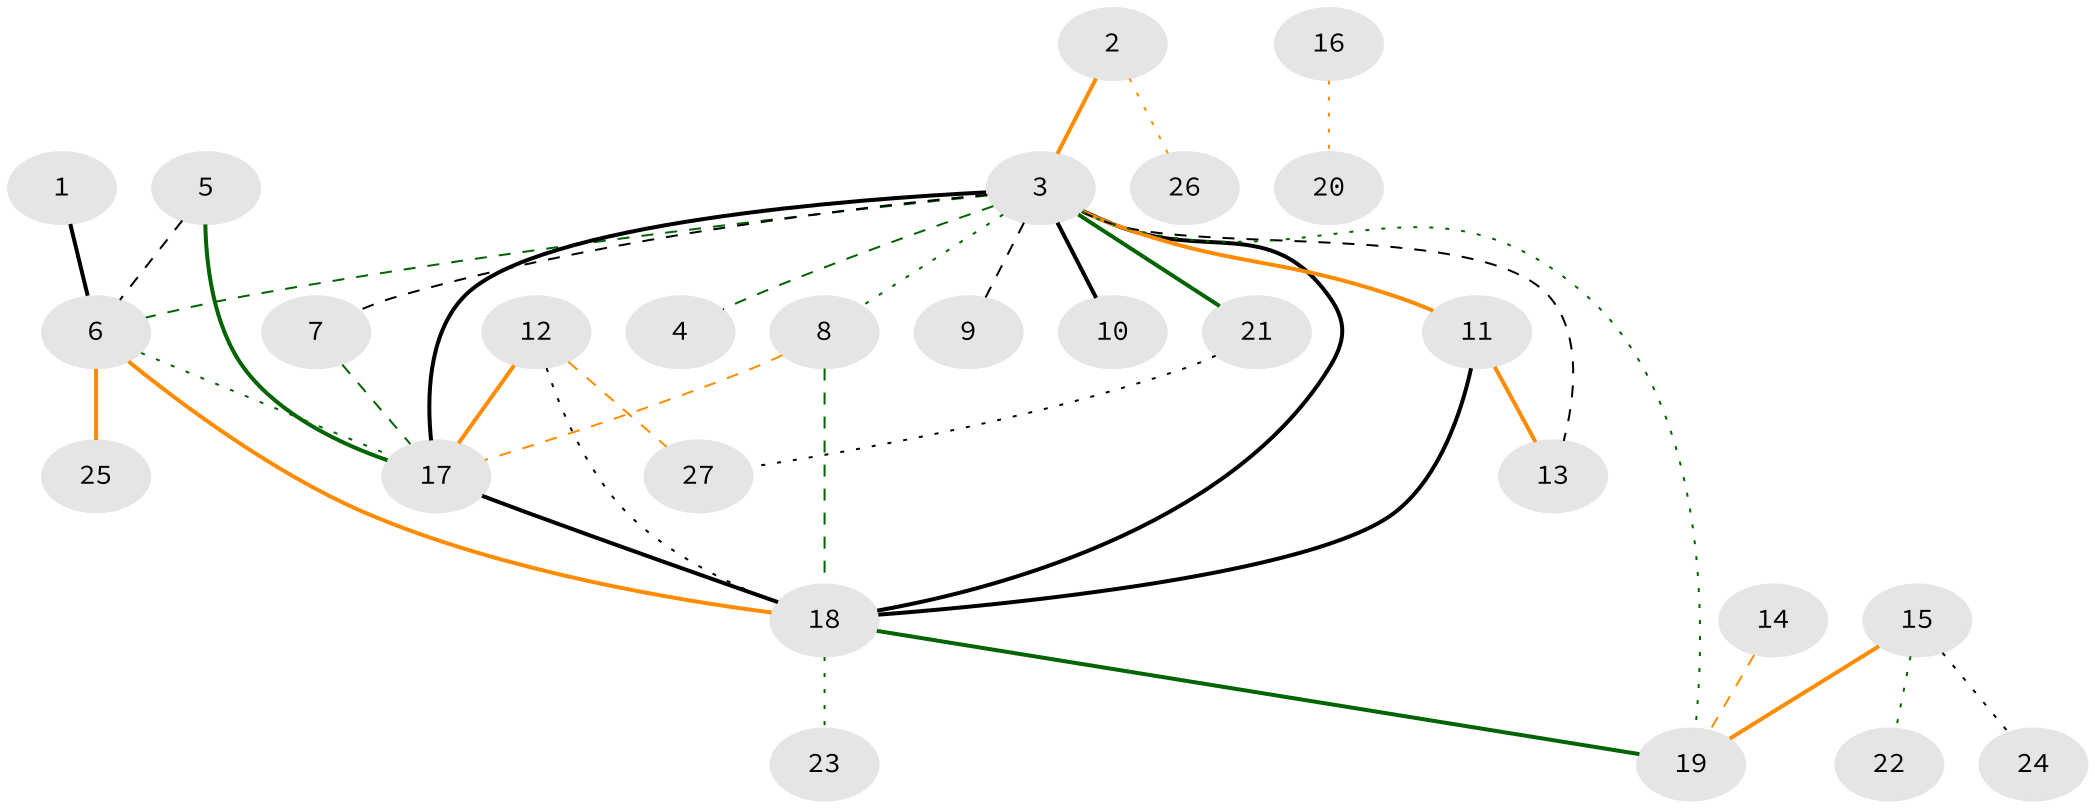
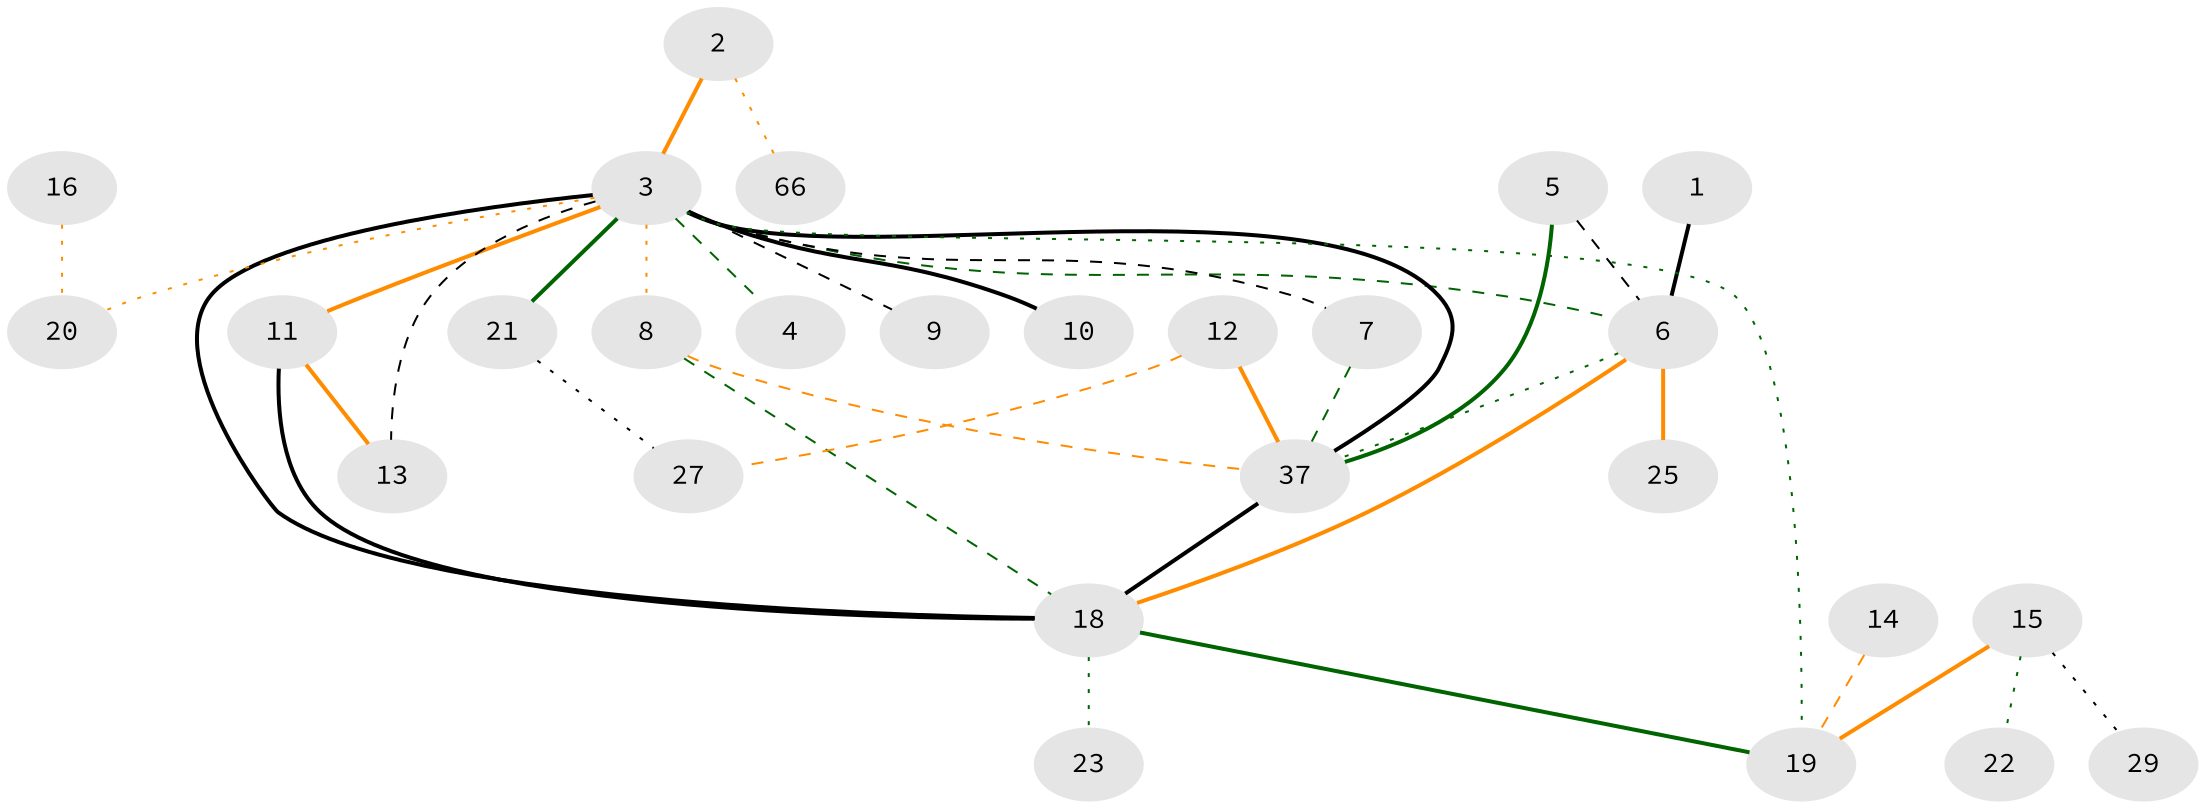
  graph {
    fontname="Source Code Pro"
    node [color=gray90 fontname="Source Code Pro" style=filled]
    edge [color=black fontname="Source Code Pro" style=bold weight=1.0]
    1
    6
-   17
+   17 [label=37]
    18
    25
    2
    3
-   26
+   26 [label=66]
    4
    7
    8
    9
    10
    11
    13
    19
    20
    21
    23
    27
    5
    12
    14
    15
    22
-   24
+   24 [label=29]
    16
    1 -- 6
    6 -- 17 [color=darkgreen style=dotted]
    6 -- 18 [color=darkorange weight=2.0]
    6 -- 25 [color=darkorange]
    17 -- 18
    18 -- 19 [color=darkgreen]
    18 -- 23 [color=darkgreen style=dotted]
    2 -- 3 [color=darkorange]
    2 -- 26 [color=darkorange style=dotted]
    3 -- 6 [color=darkgreen style=dashed]
    3 -- 17
    3 -- 18
    3 -- 4 [color=darkgreen style=dashed]
    3 -- 7 [style=dashed]
-   3 -- 8 [color=darkgreen style=dotted weight=2.0]
+   3 -- 8 [color=darkorange style=dotted weight=2.0]
    3 -- 9 [style=dashed]
    3 -- 10
    3 -- 11 [color=darkorange]
    3 -- 13 [style=dashed]
    3 -- 19 [color=darkgreen style=dotted]
+   3 -- 20 [color=darkorange style=dotted]
    3 -- 21 [color=darkgreen weight=2.0]
    7 -- 17 [color=darkgreen style=dashed]
    8 -- 17 [color=darkorange style=dashed]
    8 -- 18 [color=darkgreen style=dashed weight=2.0]
    11 -- 18
    11 -- 13 [color=darkorange]
    21 -- 27 [style=dotted]
    5 -- 6 [style=dashed]
    5 -- 17 [color=darkgreen]
    12 -- 17 [color=darkorange weight=2.0]
-   12 -- 18 [style=dotted]
    12 -- 27 [color=darkorange style=dashed]
    14 -- 19 [color=darkorange style=dashed]
    15 -- 19 [color=darkorange]
    15 -- 22 [color=darkgreen style=dotted]
    15 -- 24 [style=dotted]
    16 -- 20 [color=darkorange style=dotted]
  }
